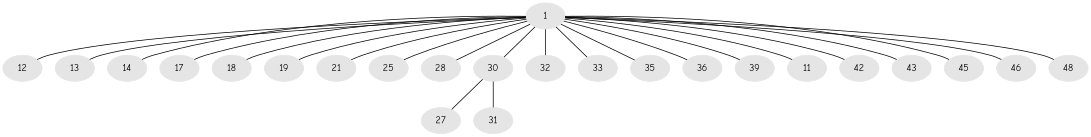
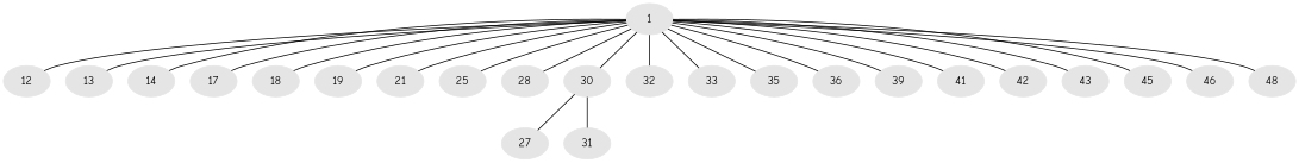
  graph {
    fontname="Comic Neue"
    node [color=gray90 fontname="Comic Neue" style=filled]
    edge [fontname="Comic Neue" weight=2]
    1 [super="+2+55+4+3"]
    12
    13
    14
    17 [super="+24"]
    18
    19
    21
    25
    28
    30
    32
    33
    35
    36
    39 [super="+49"]
-   41 [label=11]
+   41
    42
    43
    45
    46
    48
    27 [super="+29"]
    31 [super="+54"]
    1 -- 12
    1 -- 13 [weight=3]
    1 -- 14 [weight=4]
    1 -- 17 [weight=3]
    1 -- 18
    1 -- 19
    1 -- 21
    1 -- 25 [weight=3]
    1 -- 28 [weight=""]
    1 -- 30
    1 -- 32
    1 -- 33
    1 -- 35
    1 -- 36
    1 -- 39 [weight=4]
    1 -- 41
    1 -- 42
    1 -- 43
    1 -- 45
    1 -- 46 [weight=3]
    1 -- 48
    30 -- 27
    30 -- 31 [weight=3]
  }
